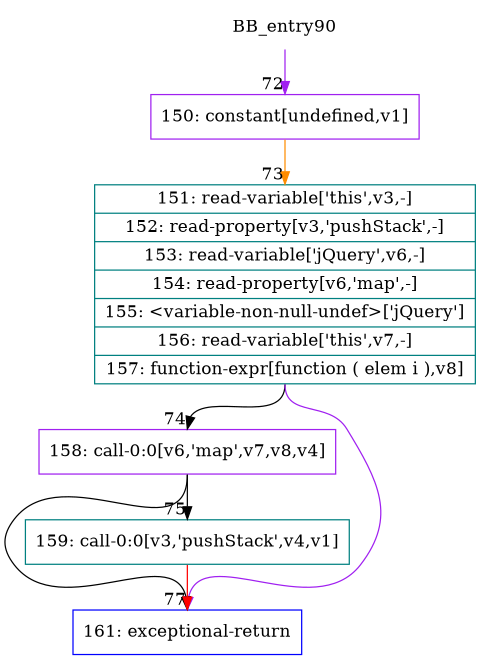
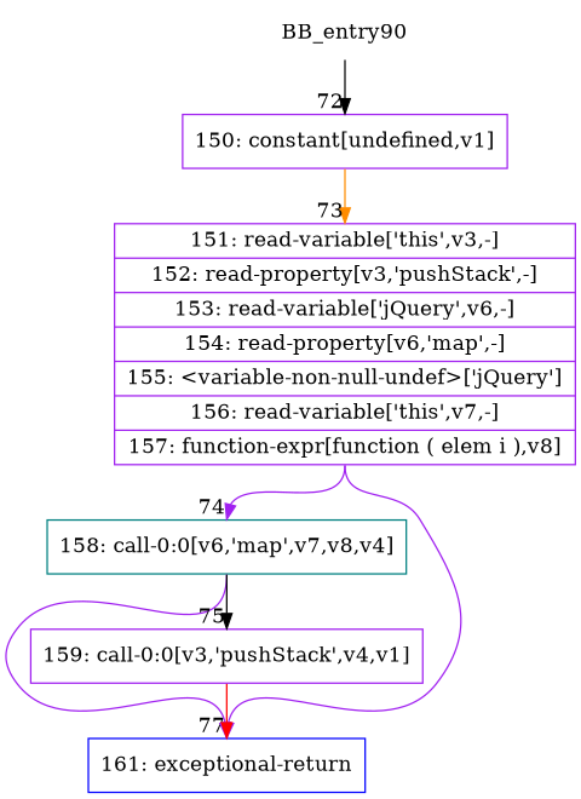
  digraph {
    rankdir=TD
    node [color=purple shape=record]
    edge [color=black headport=n tailport=s]
    n1 [color=darkorange label=BB_entry90 shape=none]
    n2 [label="{150: constant[undefined,v1]}"]
-   n3 [color=teal label="{151: read-variable['this',v3,-]|152: read-property[v3,'pushStack',-]|153: read-variable['jQuery',v6,-]|154: read-property[v6,'map',-]|155: \<variable-non-null-undef\>['jQuery']|156: read-variable['this',v7,-]|157: function-expr[function ( elem i ),v8]}"]
-   n4 [label="{158: call-0:0[v6,'map',v7,v8,v4]}"]
+   n3 [label="{151: read-variable['this',v3,-]|152: read-property[v3,'pushStack',-]|153: read-variable['jQuery',v6,-]|154: read-property[v6,'map',-]|155: \<variable-non-null-undef\>['jQuery']|156: read-variable['this',v7,-]|157: function-expr[function ( elem i ),v8]}"]
+   n4 [color=teal label="{158: call-0:0[v6,'map',v7,v8,v4]}"]
    n5 [color=blue label="{161: exceptional-return}"]
-   n6 [color=teal label="{159: call-0:0[v3,'pushStack',v4,v1]}"]
-   n1 -> n2 [color=purple headlabel="    72"]
+   n6 [label="{159: call-0:0[v3,'pushStack',v4,v1]}"]
+   n1 -> n2 [headlabel="    72"]
    n2 -> n3 [color=darkorange headlabel="      73"]
-   n3 -> n4 [headlabel="      74"]
+   n3 -> n4 [color=purple headlabel="      74"]
    n3 -> n5 [color=purple headlabel="      77"]
-   n4 -> n5
+   n4 -> n5 [color=purple]
    n4 -> n6 [headlabel="      75"]
    n6 -> n5 [color=red]
  }
